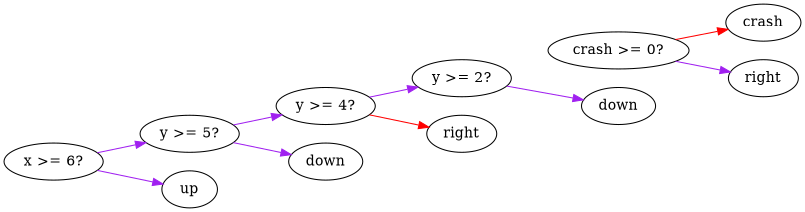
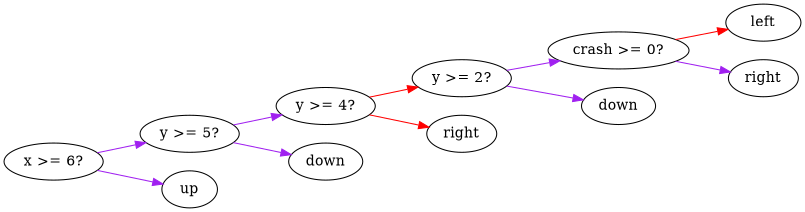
  digraph {
    rankdir=LR
    edge [color=purple]
    n1 [label="x >= 6?"]
    n2 [label="y >= 5?"]
    n3 [label=up]
    n4 [label="y >= 4?"]
    n5 [label=down]
    n6 [label="y >= 2?"]
    n7 [label=right]
    n8 [label="crash >= 0?"]
    n9 [label=down]
-   n10 [label=crash]
+   n10 [label=left]
    n11 [label=right]
    n1 -> n2
    n1 -> n3
    n2 -> n4
    n2 -> n5
-   n4 -> n6
+   n4 -> n6 [color=red]
    n4 -> n7 [color=red]
+   n6 -> n8
    n6 -> n9
    n8 -> n10 [color=red]
    n8 -> n11
  }
